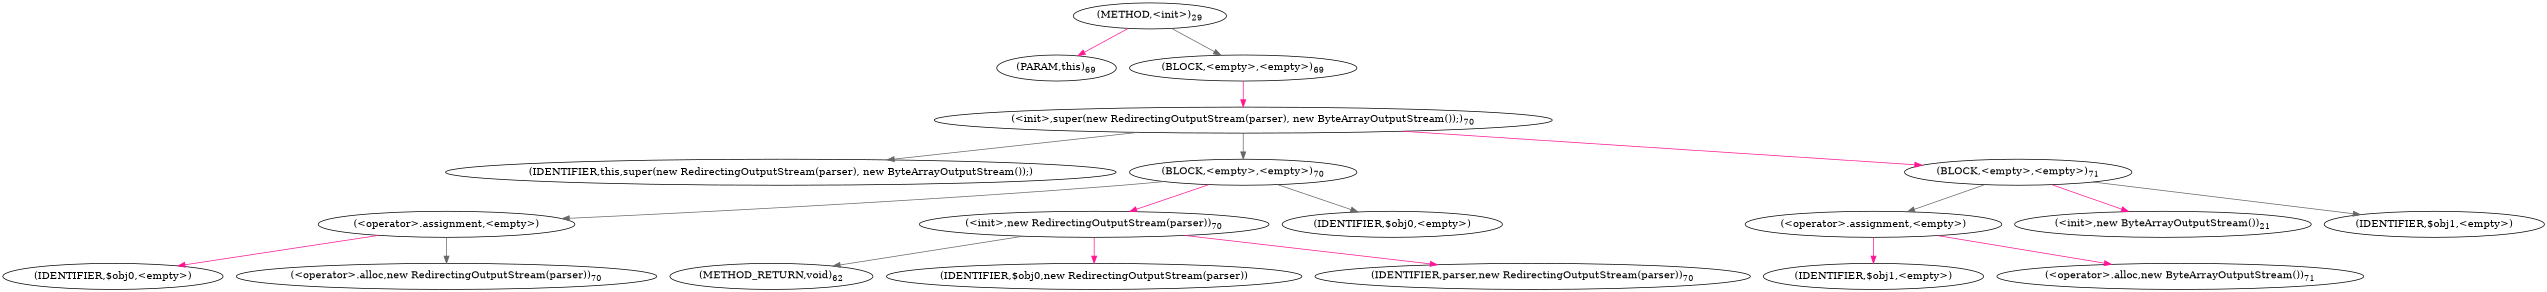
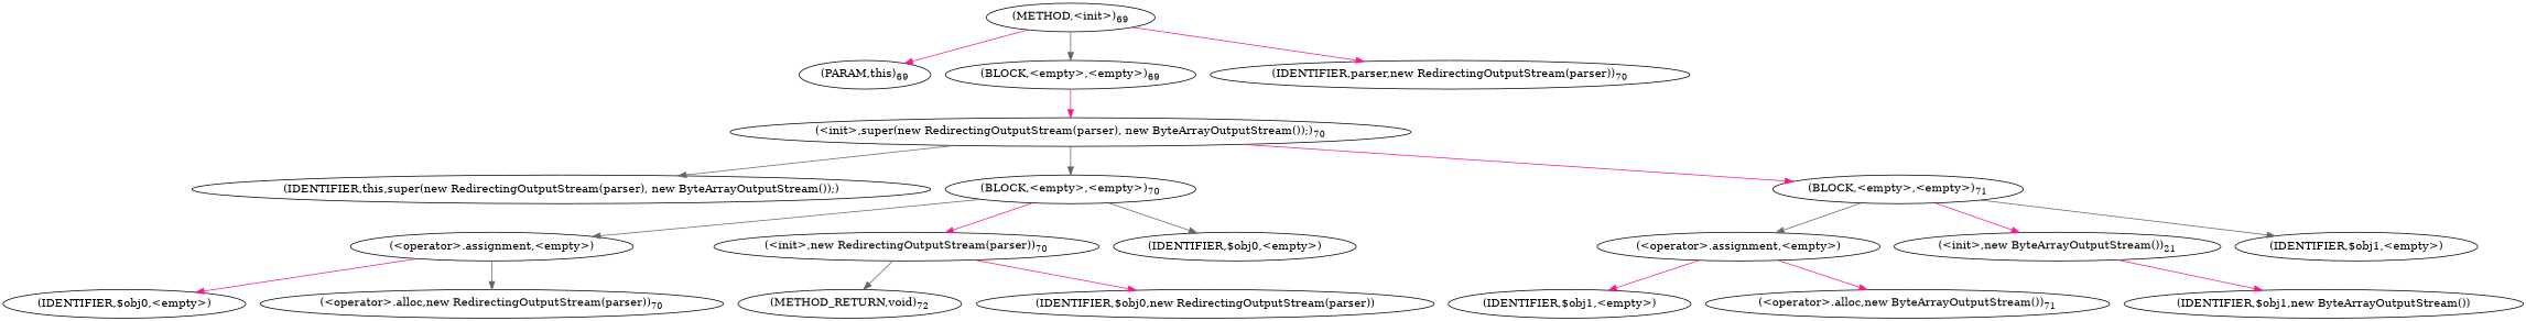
  digraph {
    edge [color=deeppink]
-   n1 [label=<(METHOD,&lt;init&gt;)<SUB>29</SUB>>]
+   n1 [label=<(METHOD,&lt;init&gt;)<SUB>69</SUB>>]
    n2 [label=<(PARAM,this)<SUB>69</SUB>>]
    n3 [label=<(BLOCK,&lt;empty&gt;,&lt;empty&gt;)<SUB>69</SUB>>]
    n4 [label=<(&lt;init&gt;,super(new RedirectingOutputStream(parser), new ByteArrayOutputStream());)<SUB>70</SUB>>]
-   n5 [label=<(METHOD_RETURN,void)<SUB>62</SUB>>]
+   n5 [label=<(METHOD_RETURN,void)<SUB>72</SUB>>]
    n6 [label=<(IDENTIFIER,this,super(new RedirectingOutputStream(parser), new ByteArrayOutputStream());)>]
    n7 [label=<(BLOCK,&lt;empty&gt;,&lt;empty&gt;)<SUB>70</SUB>>]
    n8 [label=<(BLOCK,&lt;empty&gt;,&lt;empty&gt;)<SUB>71</SUB>>]
    n9 [label=<(&lt;operator&gt;.assignment,&lt;empty&gt;)>]
    n10 [label=<(&lt;init&gt;,new RedirectingOutputStream(parser))<SUB>70</SUB>>]
    n11 [label=<(IDENTIFIER,$obj0,&lt;empty&gt;)>]
    n12 [label=<(&lt;operator&gt;.assignment,&lt;empty&gt;)>]
    n13 [label=<(&lt;init&gt;,new ByteArrayOutputStream())<SUB>21</SUB>>]
    n14 [label=<(IDENTIFIER,$obj1,&lt;empty&gt;)>]
    n15 [label=<(IDENTIFIER,$obj0,&lt;empty&gt;)>]
    n16 [label=<(&lt;operator&gt;.alloc,new RedirectingOutputStream(parser))<SUB>70</SUB>>]
    n17 [label=<(IDENTIFIER,$obj0,new RedirectingOutputStream(parser))>]
    n18 [label=<(IDENTIFIER,parser,new RedirectingOutputStream(parser))<SUB>70</SUB>>]
    n19 [label=<(IDENTIFIER,$obj1,&lt;empty&gt;)>]
    n20 [label=<(&lt;operator&gt;.alloc,new ByteArrayOutputStream())<SUB>71</SUB>>]
+   n21 [label=<(IDENTIFIER,$obj1,new ByteArrayOutputStream())>]
    n1 -> n2
    n1 -> n3 [color=gray40]
    n3 -> n4
    n4 -> n6 [color=gray40]
    n4 -> n7 [color=gray40]
    n4 -> n8
    n7 -> n9 [color=gray40]
    n7 -> n10
    n7 -> n11 [color=gray40]
    n8 -> n12 [color=gray40]
    n8 -> n13
    n8 -> n14 [color=gray40]
    n9 -> n15
    n9 -> n16 [color=gray40]
    n10 -> n5 [color=gray40]
    n10 -> n17
-   n10 -> n18
+   n1 -> n18
    n12 -> n19
    n12 -> n20
+   n13 -> n21
  }
